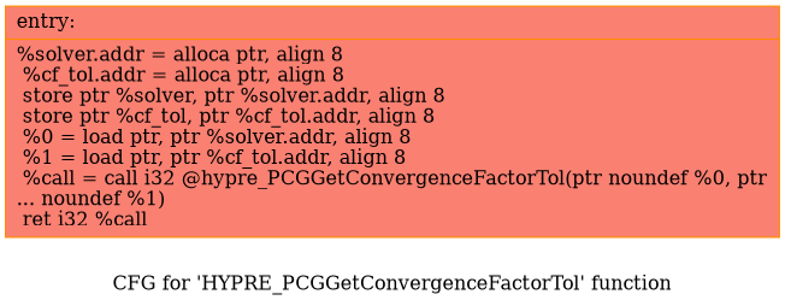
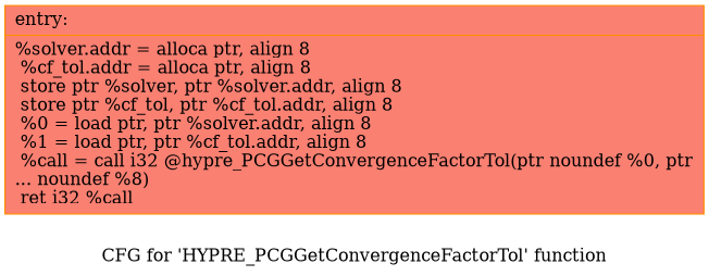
  digraph {
    label="CFG for 'HYPRE_PCGGetConvergenceFactorTol' function"
    fontname="DejaVu Serif"
-   n1 [color=darkorange fillcolor=salmon fontname="DejaVu Serif" label="{entry:\l|  %solver.addr = alloca ptr, align 8\l  %cf_tol.addr = alloca ptr, align 8\l  store ptr %solver, ptr %solver.addr, align 8\l  store ptr %cf_tol, ptr %cf_tol.addr, align 8\l  %0 = load ptr, ptr %solver.addr, align 8\l  %1 = load ptr, ptr %cf_tol.addr, align 8\l  %call = call i32 @hypre_PCGGetConvergenceFactorTol(ptr noundef %0, ptr\l... noundef %1)\l  ret i32 %call\l}" shape=record style=filled]
+   n1 [color=darkorange fillcolor=salmon fontname="DejaVu Serif" label="{entry:\l|  %solver.addr = alloca ptr, align 8\l  %cf_tol.addr = alloca ptr, align 8\l  store ptr %solver, ptr %solver.addr, align 8\l  store ptr %cf_tol, ptr %cf_tol.addr, align 8\l  %0 = load ptr, ptr %solver.addr, align 8\l  %1 = load ptr, ptr %cf_tol.addr, align 8\l  %call = call i32 @hypre_PCGGetConvergenceFactorTol(ptr noundef %0, ptr\l... noundef %8)\l  ret i32 %call\l}" shape=record style=filled]
  }
